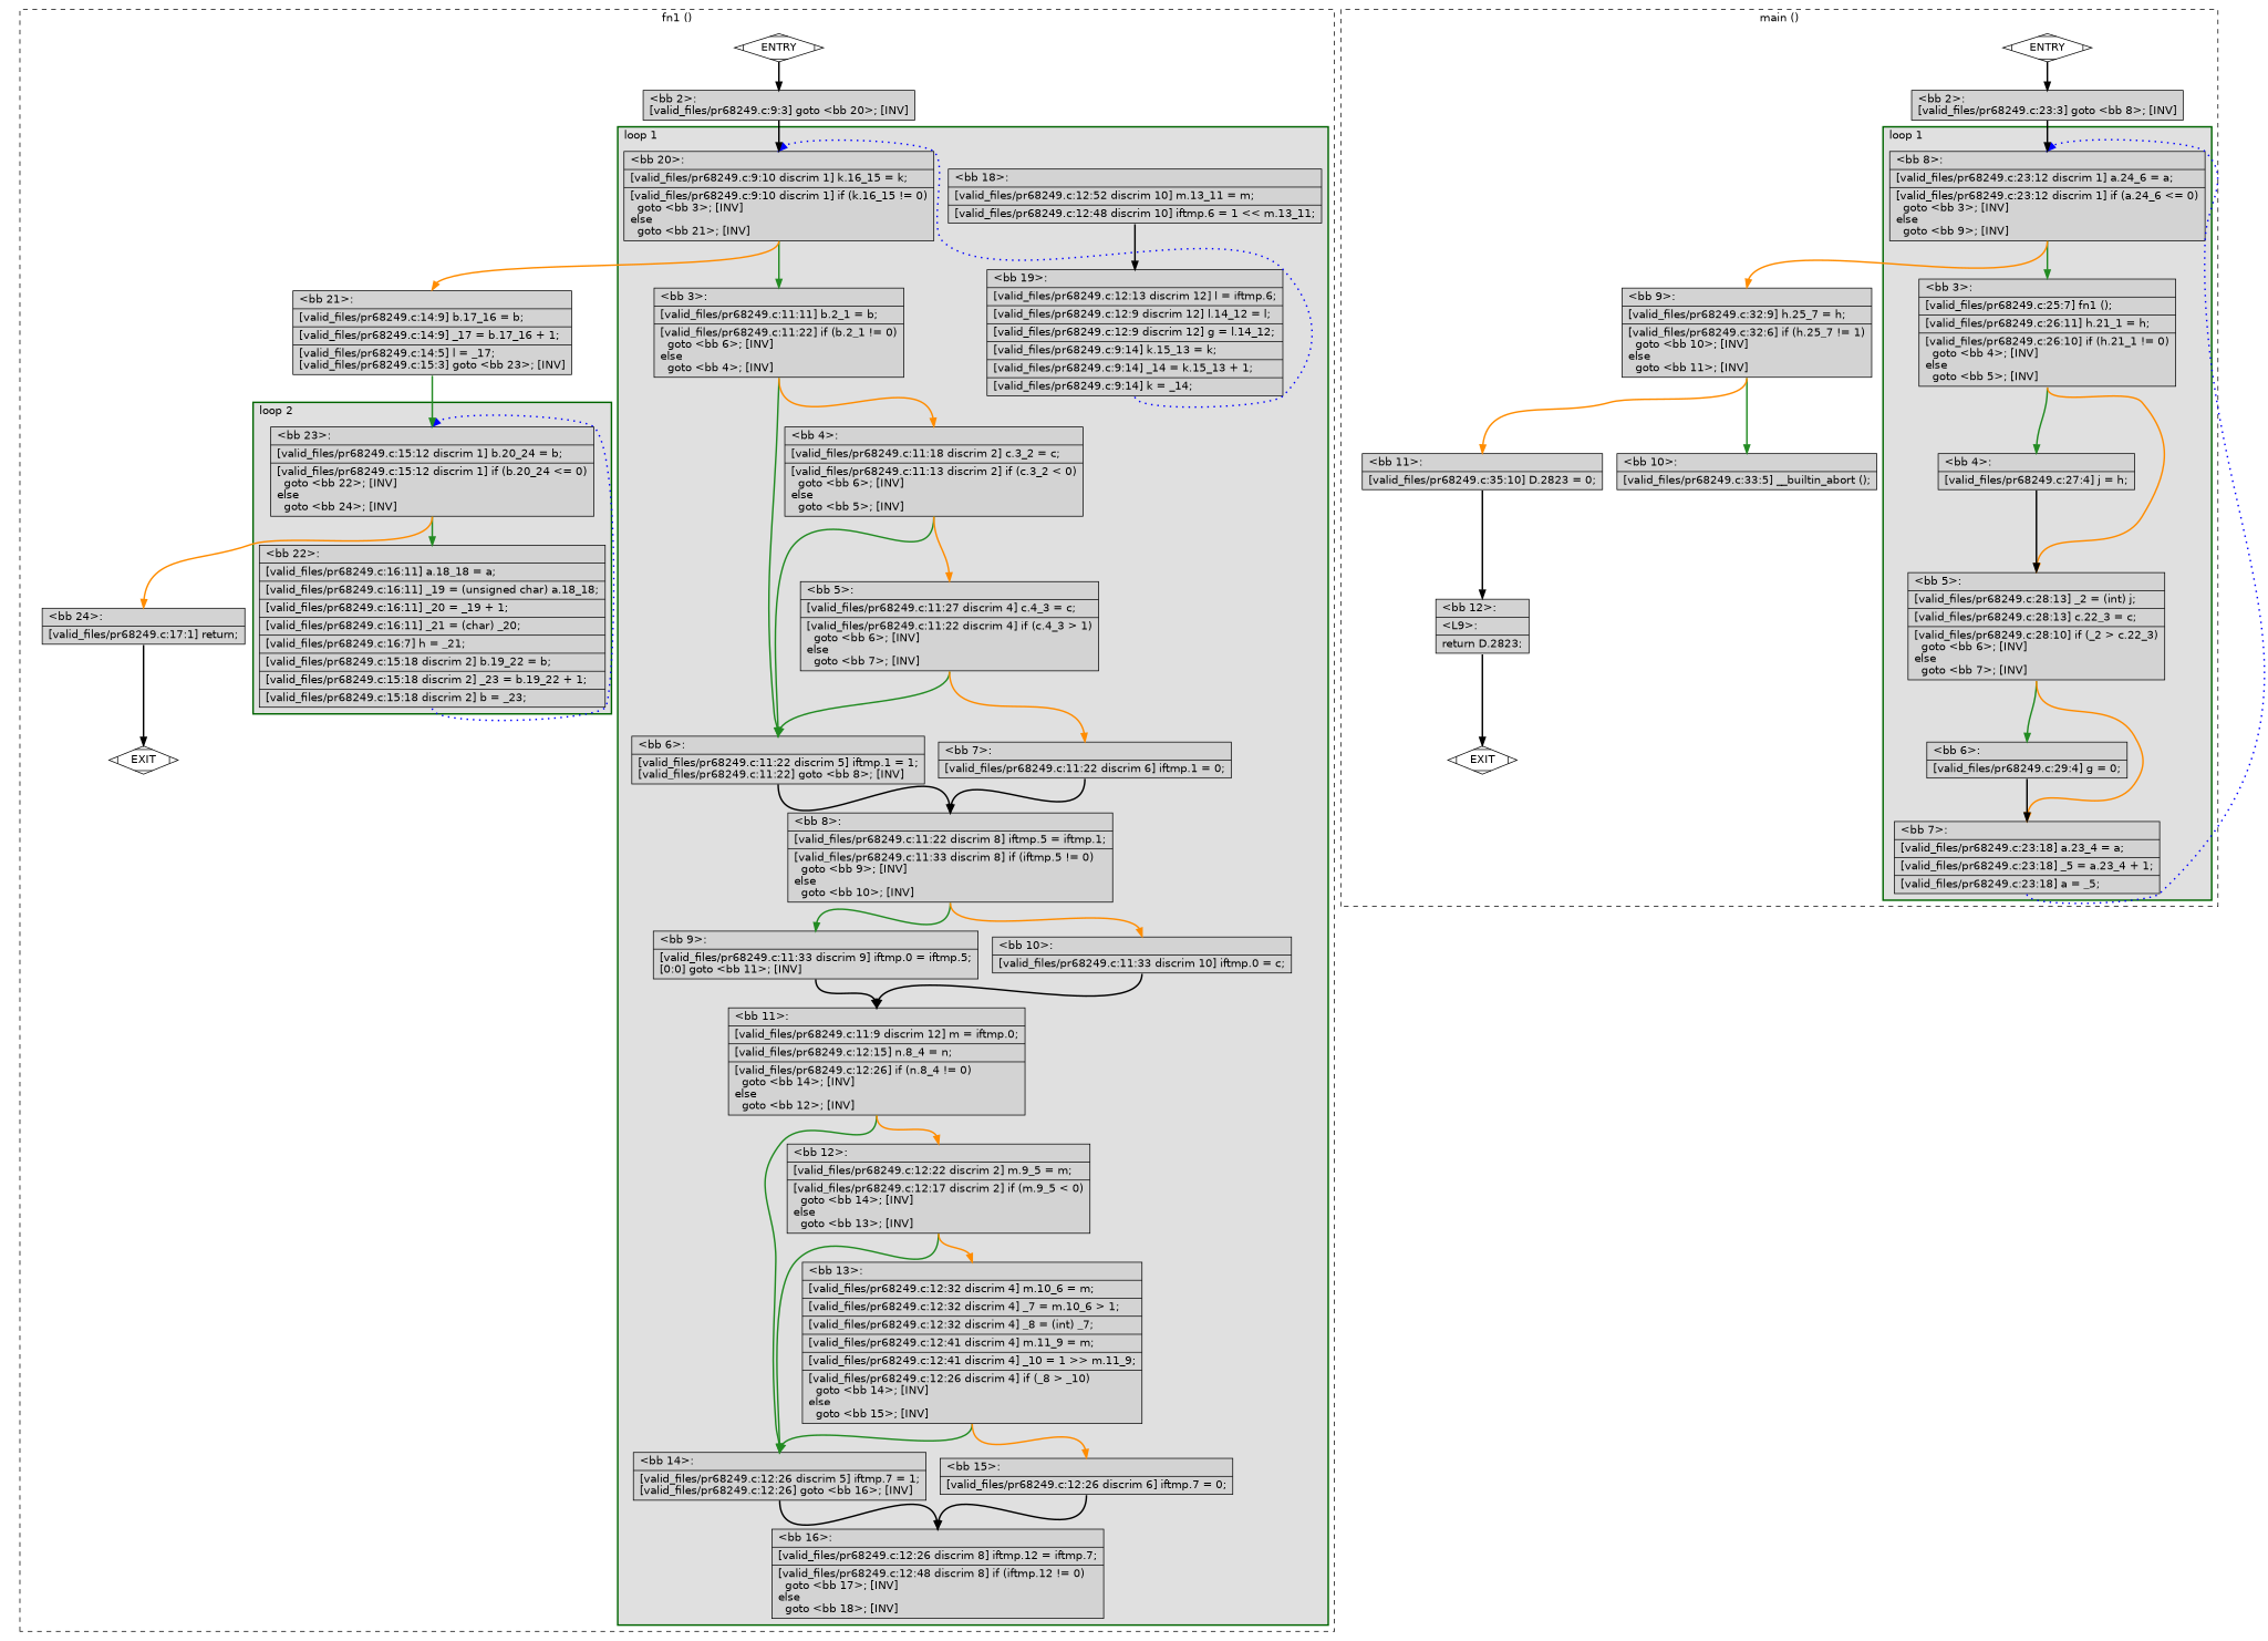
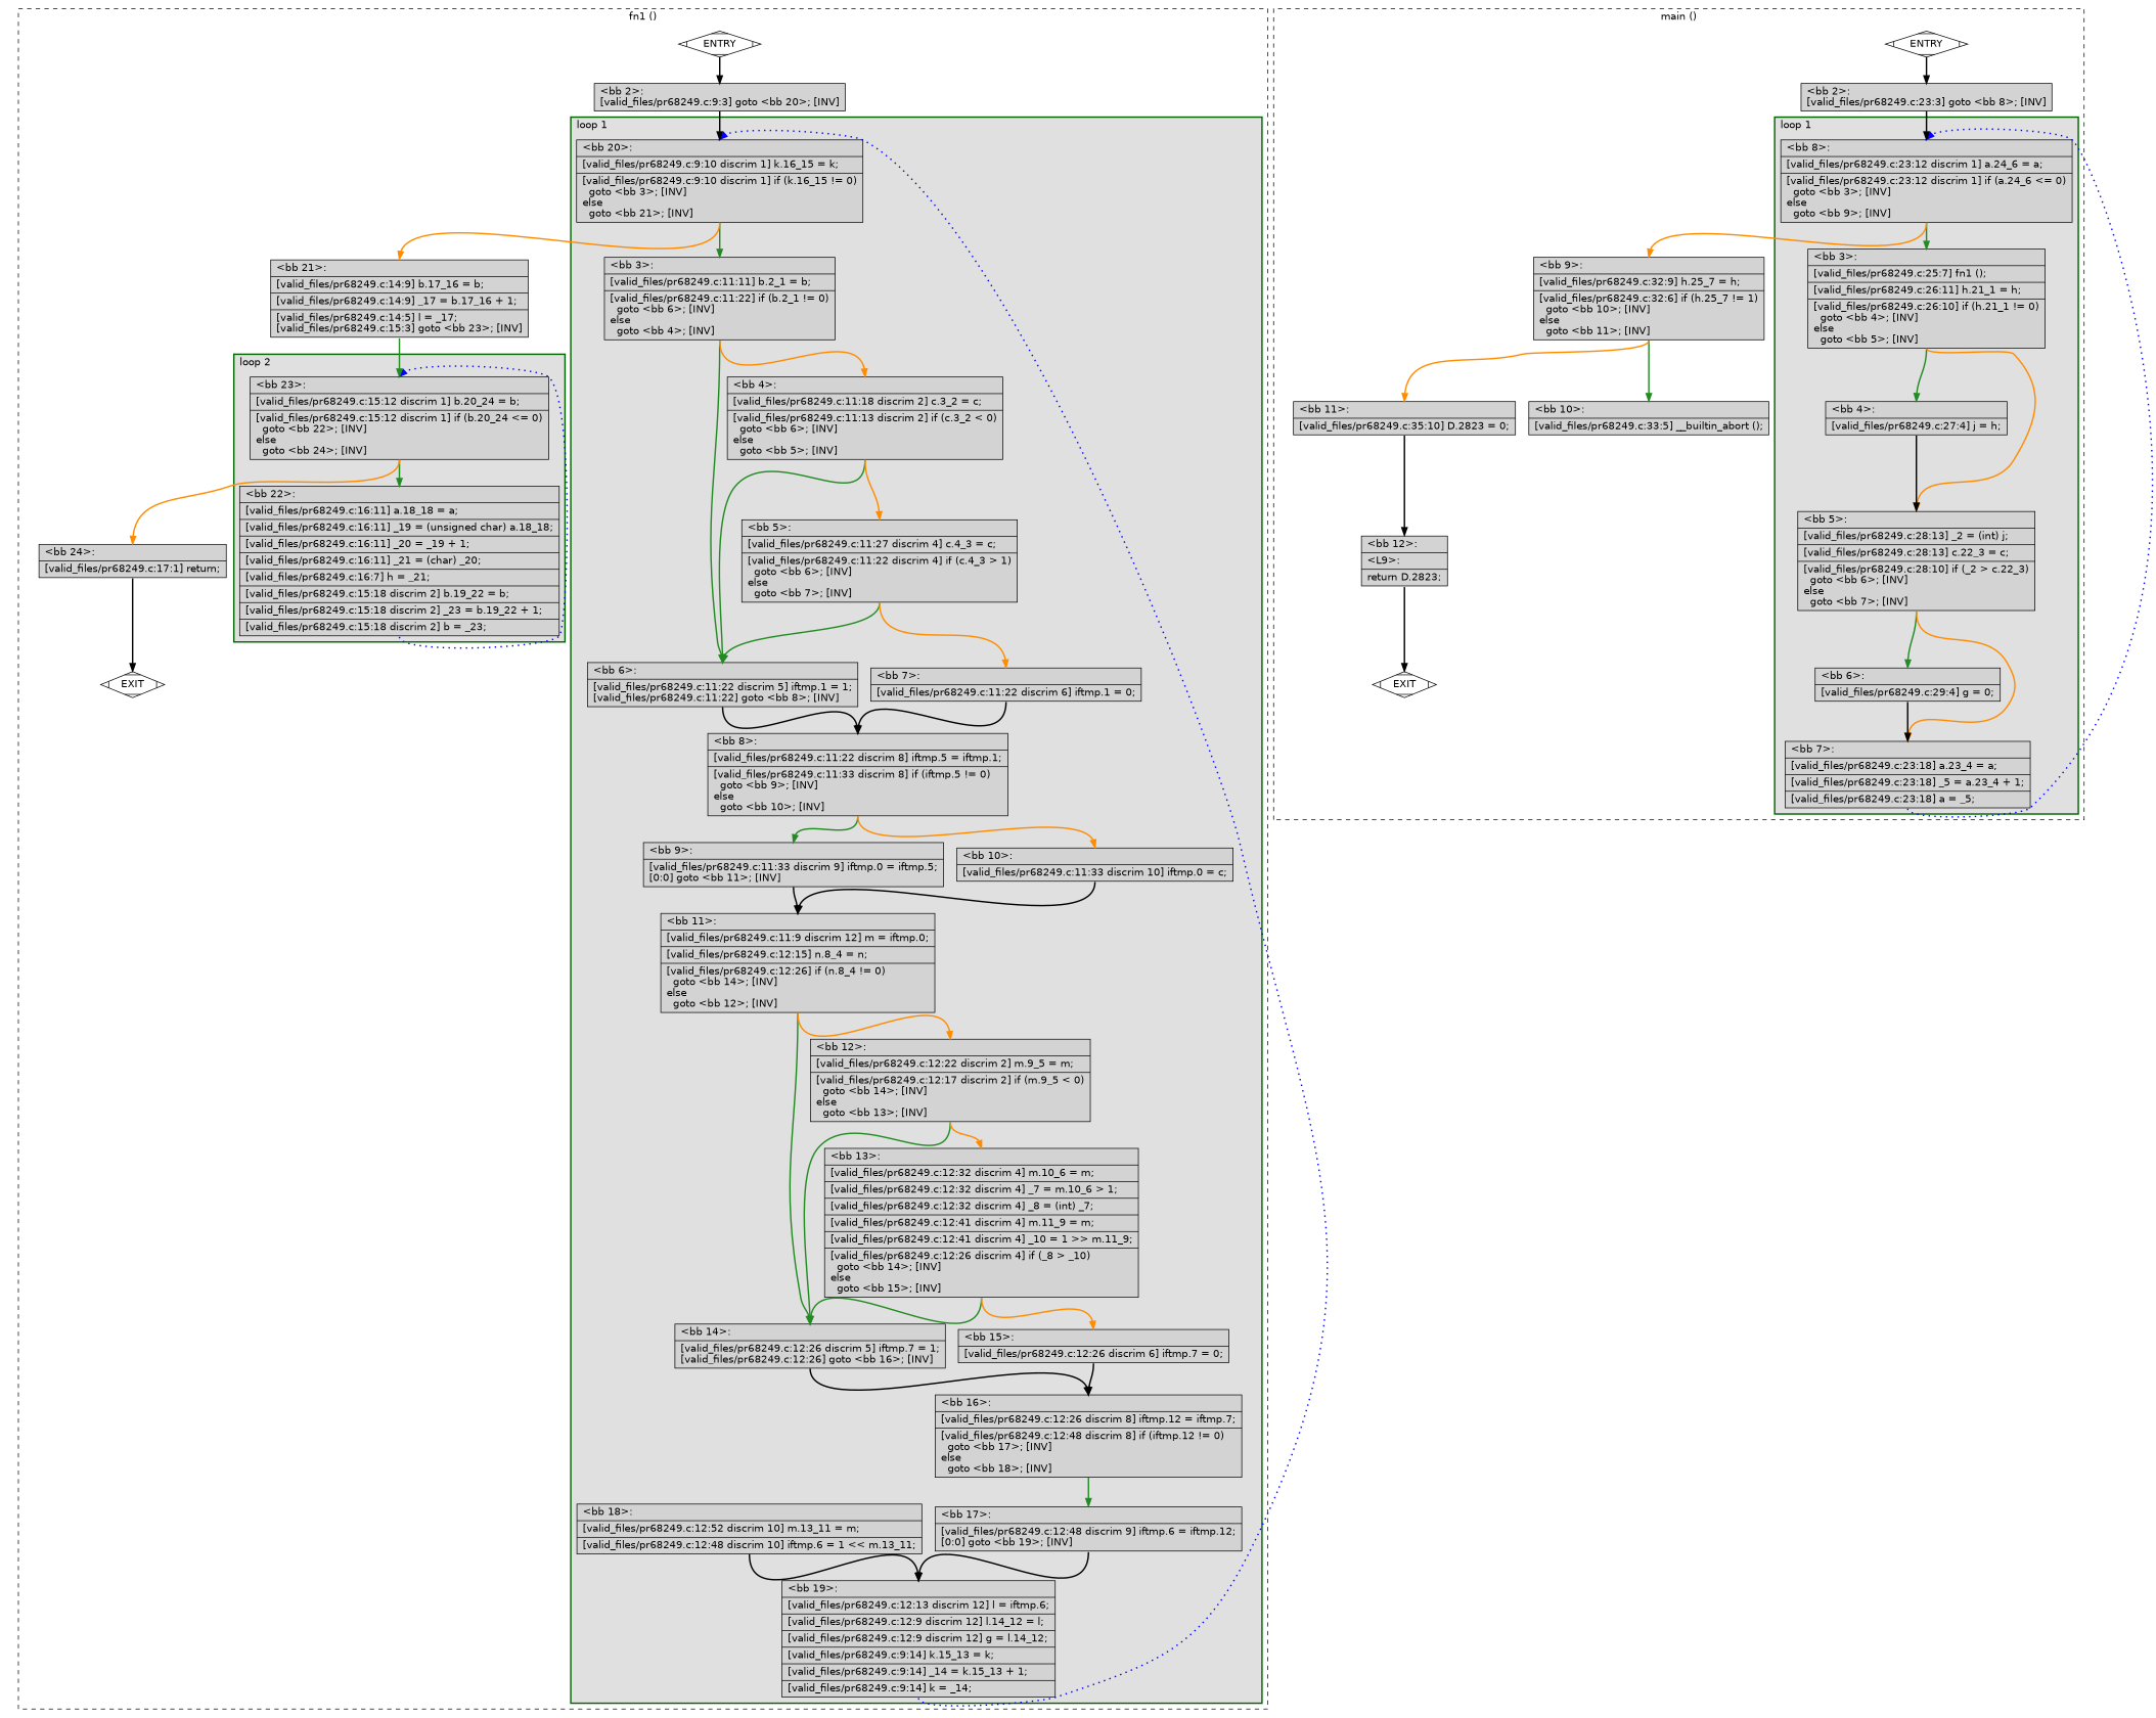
  digraph {
    fontname="DejaVu Sans"
    node [fillcolor=lightgrey fontname="DejaVu Sans" shape=record style=filled]
    edge [color=black constraint=true fontname="DejaVu Sans" headport=n style="solid,bold" tailport=s weight=10]
    n1 [label="{\<bb\ 23\>:\l|[valid_files/pr68249.c:15:12\ discrim\ 1]\ b.20_24\ =\ b;\l|[valid_files/pr68249.c:15:12\ discrim\ 1]\ if\ (b.20_24\ \<=\ 0)\l\ \ goto\ \<bb\ 22\>;\ [INV]\lelse\l\ \ goto\ \<bb\ 24\>;\ [INV]\l}"]
    n2 [label="{\<bb\ 22\>:\l|[valid_files/pr68249.c:16:11]\ a.18_18\ =\ a;\l|[valid_files/pr68249.c:16:11]\ _19\ =\ (unsigned\ char)\ a.18_18;\l|[valid_files/pr68249.c:16:11]\ _20\ =\ _19\ +\ 1;\l|[valid_files/pr68249.c:16:11]\ _21\ =\ (char)\ _20;\l|[valid_files/pr68249.c:16:7]\ h\ =\ _21;\l|[valid_files/pr68249.c:15:18\ discrim\ 2]\ b.19_22\ =\ b;\l|[valid_files/pr68249.c:15:18\ discrim\ 2]\ _23\ =\ b.19_22\ +\ 1;\l|[valid_files/pr68249.c:15:18\ discrim\ 2]\ b\ =\ _23;\l}"]
    n3 [label="{\<bb\ 20\>:\l|[valid_files/pr68249.c:9:10\ discrim\ 1]\ k.16_15\ =\ k;\l|[valid_files/pr68249.c:9:10\ discrim\ 1]\ if\ (k.16_15\ !=\ 0)\l\ \ goto\ \<bb\ 3\>;\ [INV]\lelse\l\ \ goto\ \<bb\ 21\>;\ [INV]\l}"]
    n4 [label="{\<bb\ 3\>:\l|[valid_files/pr68249.c:11:11]\ b.2_1\ =\ b;\l|[valid_files/pr68249.c:11:22]\ if\ (b.2_1\ !=\ 0)\l\ \ goto\ \<bb\ 6\>;\ [INV]\lelse\l\ \ goto\ \<bb\ 4\>;\ [INV]\l}"]
    n5 [label="{\<bb\ 6\>:\l|[valid_files/pr68249.c:11:22\ discrim\ 5]\ iftmp.1\ =\ 1;\l[valid_files/pr68249.c:11:22]\ goto\ \<bb\ 8\>;\ [INV]\l}"]
    n6 [label="{\<bb\ 4\>:\l|[valid_files/pr68249.c:11:18\ discrim\ 2]\ c.3_2\ =\ c;\l|[valid_files/pr68249.c:11:13\ discrim\ 2]\ if\ (c.3_2\ \<\ 0)\l\ \ goto\ \<bb\ 6\>;\ [INV]\lelse\l\ \ goto\ \<bb\ 5\>;\ [INV]\l}"]
    n7 [label="{\<bb\ 8\>:\l|[valid_files/pr68249.c:11:22\ discrim\ 8]\ iftmp.5\ =\ iftmp.1;\l|[valid_files/pr68249.c:11:33\ discrim\ 8]\ if\ (iftmp.5\ !=\ 0)\l\ \ goto\ \<bb\ 9\>;\ [INV]\lelse\l\ \ goto\ \<bb\ 10\>;\ [INV]\l}"]
    n8 [label="{\<bb\ 5\>:\l|[valid_files/pr68249.c:11:27\ discrim\ 4]\ c.4_3\ =\ c;\l|[valid_files/pr68249.c:11:22\ discrim\ 4]\ if\ (c.4_3\ \>\ 1)\l\ \ goto\ \<bb\ 6\>;\ [INV]\lelse\l\ \ goto\ \<bb\ 7\>;\ [INV]\l}"]
    n9 [label="{\<bb\ 9\>:\l|[valid_files/pr68249.c:11:33\ discrim\ 9]\ iftmp.0\ =\ iftmp.5;\l[0:0]\ goto\ \<bb\ 11\>;\ [INV]\l}"]
    n10 [label="{\<bb\ 10\>:\l|[valid_files/pr68249.c:11:33\ discrim\ 10]\ iftmp.0\ =\ c;\l}"]
    n11 [label="{\<bb\ 7\>:\l|[valid_files/pr68249.c:11:22\ discrim\ 6]\ iftmp.1\ =\ 0;\l}"]
    n12 [label="{\<bb\ 11\>:\l|[valid_files/pr68249.c:11:9\ discrim\ 12]\ m\ =\ iftmp.0;\l|[valid_files/pr68249.c:12:15]\ n.8_4\ =\ n;\l|[valid_files/pr68249.c:12:26]\ if\ (n.8_4\ !=\ 0)\l\ \ goto\ \<bb\ 14\>;\ [INV]\lelse\l\ \ goto\ \<bb\ 12\>;\ [INV]\l}"]
    n13 [label="{\<bb\ 14\>:\l|[valid_files/pr68249.c:12:26\ discrim\ 5]\ iftmp.7\ =\ 1;\l[valid_files/pr68249.c:12:26]\ goto\ \<bb\ 16\>;\ [INV]\l}"]
    n14 [label="{\<bb\ 12\>:\l|[valid_files/pr68249.c:12:22\ discrim\ 2]\ m.9_5\ =\ m;\l|[valid_files/pr68249.c:12:17\ discrim\ 2]\ if\ (m.9_5\ \<\ 0)\l\ \ goto\ \<bb\ 14\>;\ [INV]\lelse\l\ \ goto\ \<bb\ 13\>;\ [INV]\l}"]
    n15 [label="{\<bb\ 16\>:\l|[valid_files/pr68249.c:12:26\ discrim\ 8]\ iftmp.12\ =\ iftmp.7;\l|[valid_files/pr68249.c:12:48\ discrim\ 8]\ if\ (iftmp.12\ !=\ 0)\l\ \ goto\ \<bb\ 17\>;\ [INV]\lelse\l\ \ goto\ \<bb\ 18\>;\ [INV]\l}"]
    n16 [label="{\<bb\ 13\>:\l|[valid_files/pr68249.c:12:32\ discrim\ 4]\ m.10_6\ =\ m;\l|[valid_files/pr68249.c:12:32\ discrim\ 4]\ _7\ =\ m.10_6\ \>\ 1;\l|[valid_files/pr68249.c:12:32\ discrim\ 4]\ _8\ =\ (int)\ _7;\l|[valid_files/pr68249.c:12:41\ discrim\ 4]\ m.11_9\ =\ m;\l|[valid_files/pr68249.c:12:41\ discrim\ 4]\ _10\ =\ 1\ \>\>\ m.11_9;\l|[valid_files/pr68249.c:12:26\ discrim\ 4]\ if\ (_8\ \>\ _10)\l\ \ goto\ \<bb\ 14\>;\ [INV]\lelse\l\ \ goto\ \<bb\ 15\>;\ [INV]\l}"]
+   n17 [label="{\<bb\ 17\>:\l|[valid_files/pr68249.c:12:48\ discrim\ 9]\ iftmp.6\ =\ iftmp.12;\l[0:0]\ goto\ \<bb\ 19\>;\ [INV]\l}"]
    n18 [label="{\<bb\ 18\>:\l|[valid_files/pr68249.c:12:52\ discrim\ 10]\ m.13_11\ =\ m;\l|[valid_files/pr68249.c:12:48\ discrim\ 10]\ iftmp.6\ =\ 1\ \<\<\ m.13_11;\l}"]
    n19 [label="{\<bb\ 15\>:\l|[valid_files/pr68249.c:12:26\ discrim\ 6]\ iftmp.7\ =\ 0;\l}"]
    n20 [label="{\<bb\ 19\>:\l|[valid_files/pr68249.c:12:13\ discrim\ 12]\ l\ =\ iftmp.6;\l|[valid_files/pr68249.c:12:9\ discrim\ 12]\ l.14_12\ =\ l;\l|[valid_files/pr68249.c:12:9\ discrim\ 12]\ g\ =\ l.14_12;\l|[valid_files/pr68249.c:9:14]\ k.15_13\ =\ k;\l|[valid_files/pr68249.c:9:14]\ _14\ =\ k.15_13\ +\ 1;\l|[valid_files/pr68249.c:9:14]\ k\ =\ _14;\l}"]
    n21 [label="{\<bb\ 24\>:\l|[valid_files/pr68249.c:17:1]\ return;\l}"]
    n22 [label="{\<bb\ 21\>:\l|[valid_files/pr68249.c:14:9]\ b.17_16\ =\ b;\l|[valid_files/pr68249.c:14:9]\ _17\ =\ b.17_16\ +\ 1;\l|[valid_files/pr68249.c:14:5]\ l\ =\ _17;\l[valid_files/pr68249.c:15:3]\ goto\ \<bb\ 23\>;\ [INV]\l}"]
    n23 [fillcolor=white label=ENTRY shape=Mdiamond]
    n24 [fillcolor=white label=EXIT shape=Mdiamond]
    n25 [label="{\<bb\ 2\>:\l[valid_files/pr68249.c:9:3]\ goto\ \<bb\ 20\>;\ [INV]\l}"]
    n26 [label="{\<bb\ 8\>:\l|[valid_files/pr68249.c:23:12\ discrim\ 1]\ a.24_6\ =\ a;\l|[valid_files/pr68249.c:23:12\ discrim\ 1]\ if\ (a.24_6\ \<=\ 0)\l\ \ goto\ \<bb\ 3\>;\ [INV]\lelse\l\ \ goto\ \<bb\ 9\>;\ [INV]\l}"]
    n27 [label="{\<bb\ 3\>:\l|[valid_files/pr68249.c:25:7]\ fn1\ ();\l|[valid_files/pr68249.c:26:11]\ h.21_1\ =\ h;\l|[valid_files/pr68249.c:26:10]\ if\ (h.21_1\ !=\ 0)\l\ \ goto\ \<bb\ 4\>;\ [INV]\lelse\l\ \ goto\ \<bb\ 5\>;\ [INV]\l}"]
    n28 [label="{\<bb\ 4\>:\l|[valid_files/pr68249.c:27:4]\ j\ =\ h;\l}"]
    n29 [label="{\<bb\ 5\>:\l|[valid_files/pr68249.c:28:13]\ _2\ =\ (int)\ j;\l|[valid_files/pr68249.c:28:13]\ c.22_3\ =\ c;\l|[valid_files/pr68249.c:28:10]\ if\ (_2\ \>\ c.22_3)\l\ \ goto\ \<bb\ 6\>;\ [INV]\lelse\l\ \ goto\ \<bb\ 7\>;\ [INV]\l}"]
    n30 [label="{\<bb\ 6\>:\l|[valid_files/pr68249.c:29:4]\ g\ =\ 0;\l}"]
    n31 [label="{\<bb\ 7\>:\l|[valid_files/pr68249.c:23:18]\ a.23_4\ =\ a;\l|[valid_files/pr68249.c:23:18]\ _5\ =\ a.23_4\ +\ 1;\l|[valid_files/pr68249.c:23:18]\ a\ =\ _5;\l}"]
    n32 [label="{\<bb\ 9\>:\l|[valid_files/pr68249.c:32:9]\ h.25_7\ =\ h;\l|[valid_files/pr68249.c:32:6]\ if\ (h.25_7\ !=\ 1)\l\ \ goto\ \<bb\ 10\>;\ [INV]\lelse\l\ \ goto\ \<bb\ 11\>;\ [INV]\l}"]
    n33 [fillcolor=white label=ENTRY shape=Mdiamond]
    n34 [fillcolor=white label=EXIT shape=Mdiamond]
    n35 [label="{\<bb\ 2\>:\l[valid_files/pr68249.c:23:3]\ goto\ \<bb\ 8\>;\ [INV]\l}"]
    n36 [label="{\<bb\ 10\>:\l|[valid_files/pr68249.c:33:5]\ __builtin_abort\ ();\l}"]
    n37 [label="{\<bb\ 11\>:\l|[valid_files/pr68249.c:35:10]\ D.2823\ =\ 0;\l}"]
    n38 [label="{\<bb\ 12\>:\l|\<L9\>:\l|return\ D.2823;\l}"]
    subgraph cluster_1 {
      color=black
      label="fn1 ()"
      style=dashed
      n21
      n22
      n23
      n24
      n25
      subgraph cluster_2 {
        color=darkgreen
        fillcolor=grey88
        label="loop 2"
        labeljust=l
        penwidth=2
        style=filled
        n1
        n2
      }
      subgraph cluster_3 {
        color=darkgreen
        fillcolor=grey88
        label="loop 1"
        labeljust=l
        penwidth=2
        style=filled
        n3
        n4
        n5
        n6
        n7
        n8
        n9
        n10
        n11
        n12
        n13
        n14
        n15
        n16
+       n17
        n18
        n19
        n20
      }
    }
    subgraph cluster_4 {
      color=black
      label="main ()"
      style=dashed
      n32
      n33
      n34
      n35
      n36
      n37
      n38
      subgraph cluster_5 {
        color=darkgreen
        fillcolor=grey88
        label="loop 1"
        labeljust=l
        penwidth=2
        style=filled
        n26
        n27
        n28
        n29
        n30
        n31
      }
    }
    n1 -> n2 [color=forestgreen]
    n1 -> n21 [color=darkorange]
    n2 -> n1 [color=blue constraint=false style="dotted,bold"]
    n3 -> n4 [color=forestgreen]
    n3 -> n22 [color=darkorange]
    n4 -> n5 [color=forestgreen]
    n4 -> n6 [color=darkorange]
    n5 -> n7 [weight=100]
    n6 -> n5 [color=forestgreen]
    n6 -> n8 [color=darkorange]
    n7 -> n9 [color=forestgreen]
    n7 -> n10 [color=darkorange]
    n8 -> n5 [color=forestgreen]
    n8 -> n11 [color=darkorange]
    n9 -> n12 [weight=100]
    n10 -> n12 [weight=100]
    n11 -> n7 [weight=100]
    n12 -> n13 [color=forestgreen]
    n12 -> n14 [color=darkorange]
    n13 -> n15 [weight=100]
    n14 -> n13 [color=forestgreen]
    n14 -> n16 [color=darkorange]
+   n15 -> n17 [color=forestgreen]
    n16 -> n13 [color=forestgreen]
    n16 -> n19 [color=darkorange]
+   n17 -> n20 [weight=100]
    n18 -> n20 [weight=100]
    n19 -> n15 [weight=100]
    n20 -> n3 [color=blue constraint=false style="dotted,bold"]
    n21 -> n24
    n22 -> n1 [color=forestgreen weight=100]
    n23 -> n24 [style=invis color="" weight=""]
    n23 -> n25 [weight=100]
    n25 -> n3 [weight=100]
    n26 -> n27 [color=forestgreen]
    n26 -> n32 [color=darkorange]
    n27 -> n28 [color=forestgreen]
    n27 -> n29 [color=darkorange]
    n28 -> n29 [weight=100]
    n29 -> n30 [color=forestgreen]
    n29 -> n31 [color=darkorange]
    n30 -> n31 [weight=100]
    n31 -> n26 [color=blue constraint=false style="dotted,bold"]
    n32 -> n36 [color=forestgreen]
    n32 -> n37 [color=darkorange]
    n33 -> n34 [style=invis color="" weight=""]
    n33 -> n35 [weight=100]
    n35 -> n26 [weight=100]
    n37 -> n38 [weight=100]
    n38 -> n34
  }
